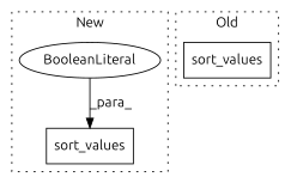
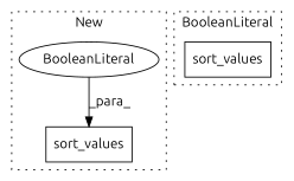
  digraph {
    fontname=Ubuntu
    node [a=32 l="12,1" shape=box fontname=Ubuntu]
    n1 [label=sort_values s="43995,44025"]
    n2 [a=9 l=5 label=BooleanLiteral s=44020 shape=ellipse]
    n3 [label=sort_values s="42540,42569"]
    subgraph cluster_1 {
      label=New
      style=dotted
      n1
      n2
    }
    subgraph cluster_2 {
-     label=Old
+     label=BooleanLiteral
      style=dotted
      n3
    }
    n2 -> n1 [label=_para_ fontname=Ubuntu]
  }
